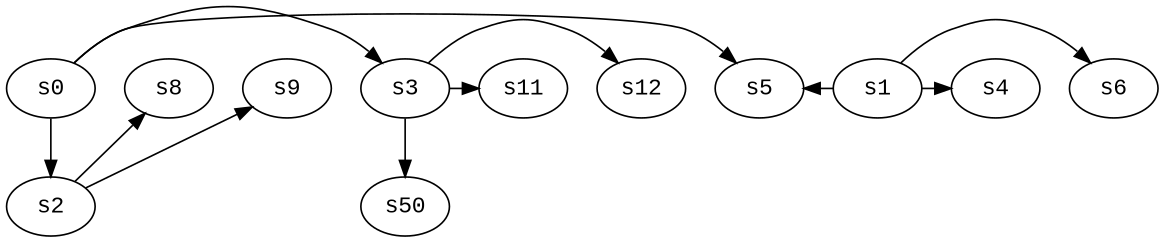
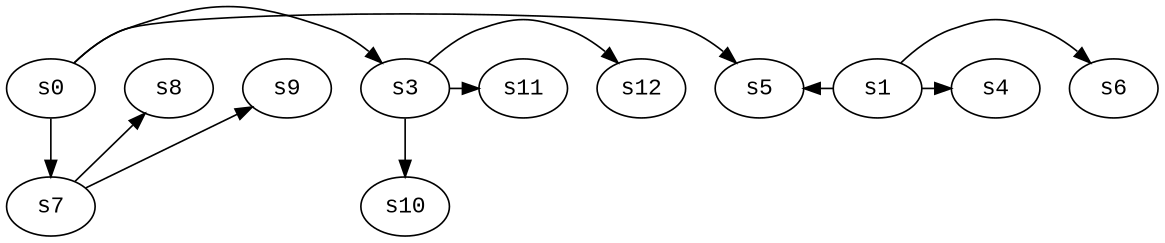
  digraph {
    fontname="Liberation Mono"
    node [fontname="Liberation Mono" player=1]
    edge [fontname="Liberation Mono"]
    s0
-   s2
+   s2 [label=s7]
    s3 [player=0]
    s5
    s1
    s4 [player=0]
    s6 [player=0]
    s8 [player=0]
    s9
-   s10 [label=s50]
+   s10
    s11 [player=0]
    s12 [player=0]
    s0 -> s2
    s0 -> s3 [constraint="!(time % 3 == 0)"]
    s0 -> s5 [constraint="time % 2 == 0"]
    s2 -> s8 [constraint="time == 2 || time == 7"]
    s2 -> s9 [constraint="time % 2 == 0 || time % 2 == 1"]
    s3 -> s10
    s3 -> s11 [constraint="time == 0 || time == 2 || time == 6 || time == 7"]
    s3 -> s12 [constraint="time == 7 || time == 13"]
    s1 -> s5 [constraint="time % 4 == 0 || time % 3 == 1"]
    s1 -> s4 [constraint="time % 2 == 0 || time % 2 == 1"]
    s1 -> s6 [constraint="time == 10"]
  }
